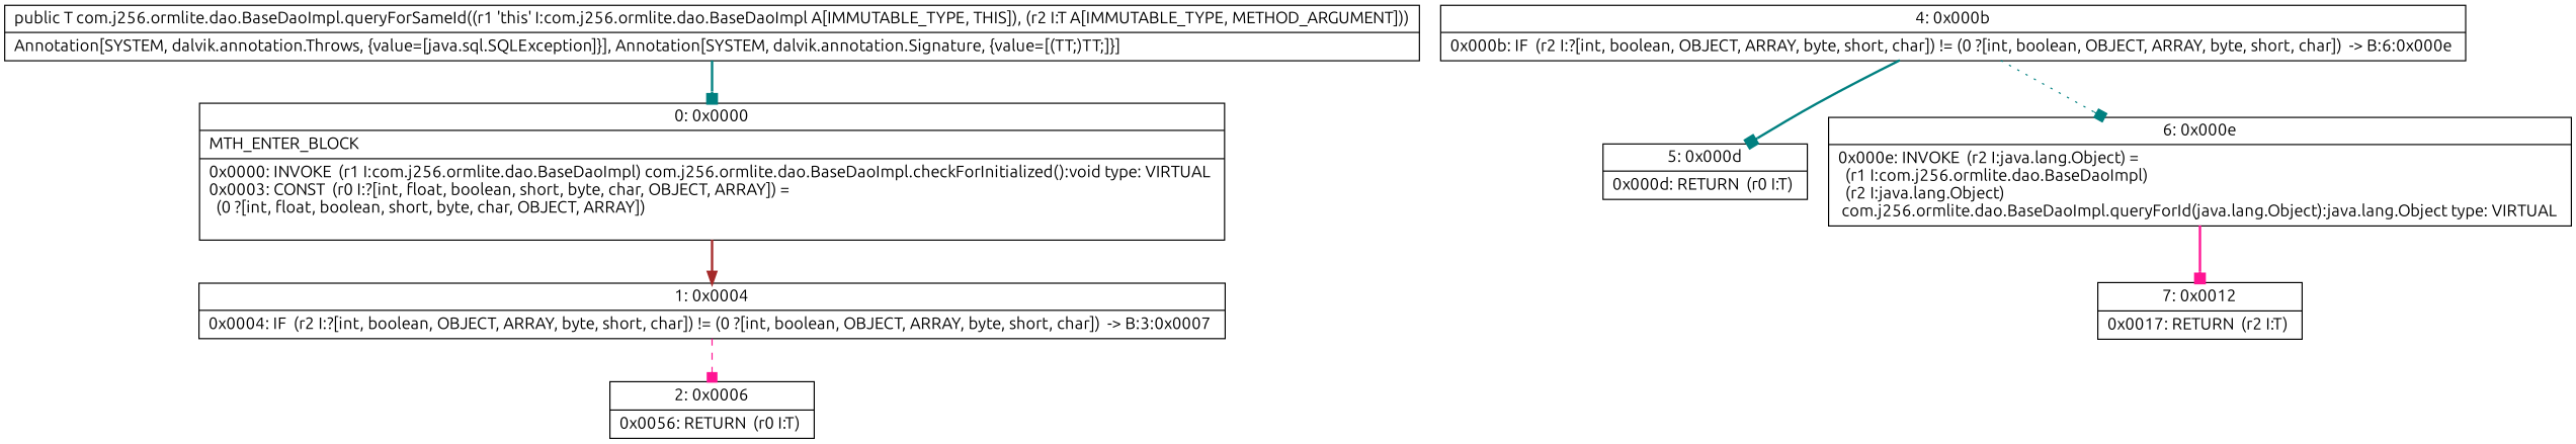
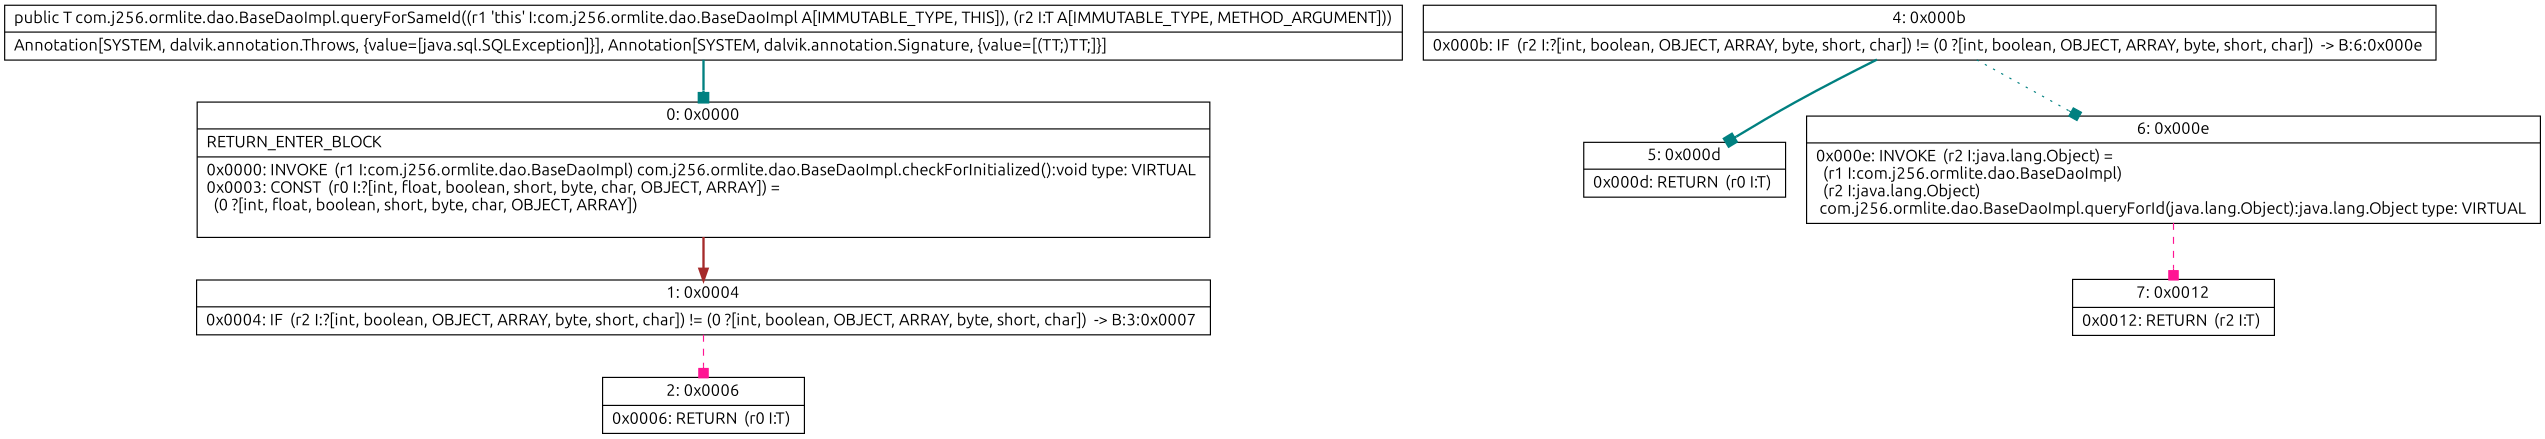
  digraph {
    fontname=Ubuntu
    node [fontname=Ubuntu shape=record]
    edge [arrowhead=box color=teal fontname=Ubuntu style=bold]
-   n1 [label="{0\:\ 0x0000|MTH_ENTER_BLOCK\l|0x0000: INVOKE  (r1 I:com.j256.ormlite.dao.BaseDaoImpl) com.j256.ormlite.dao.BaseDaoImpl.checkForInitialized():void type: VIRTUAL \l0x0003: CONST  (r0 I:?[int, float, boolean, short, byte, char, OBJECT, ARRAY]) = \l  (0 ?[int, float, boolean, short, byte, char, OBJECT, ARRAY])\l \l}"]
+   n1 [label="{0\:\ 0x0000|RETURN_ENTER_BLOCK\l|0x0000: INVOKE  (r1 I:com.j256.ormlite.dao.BaseDaoImpl) com.j256.ormlite.dao.BaseDaoImpl.checkForInitialized():void type: VIRTUAL \l0x0003: CONST  (r0 I:?[int, float, boolean, short, byte, char, OBJECT, ARRAY]) = \l  (0 ?[int, float, boolean, short, byte, char, OBJECT, ARRAY])\l \l}"]
    n2 [label="{1\:\ 0x0004|0x0004: IF  (r2 I:?[int, boolean, OBJECT, ARRAY, byte, short, char]) != (0 ?[int, boolean, OBJECT, ARRAY, byte, short, char])  \-\> B:3:0x0007 \l}"]
-   n3 [label="{2\:\ 0x0006|0x0056: RETURN  (r0 I:T) \l}"]
+   n3 [label="{2\:\ 0x0006|0x0006: RETURN  (r0 I:T) \l}"]
    n4 [label="{4\:\ 0x000b|0x000b: IF  (r2 I:?[int, boolean, OBJECT, ARRAY, byte, short, char]) != (0 ?[int, boolean, OBJECT, ARRAY, byte, short, char])  \-\> B:6:0x000e \l}"]
    n5 [label="{5\:\ 0x000d|0x000d: RETURN  (r0 I:T) \l}"]
    n6 [label="{6\:\ 0x000e|0x000e: INVOKE  (r2 I:java.lang.Object) = \l  (r1 I:com.j256.ormlite.dao.BaseDaoImpl)\l  (r2 I:java.lang.Object)\l com.j256.ormlite.dao.BaseDaoImpl.queryForId(java.lang.Object):java.lang.Object type: VIRTUAL \l}"]
-   n7 [label="{7\:\ 0x0012|0x0017: RETURN  (r2 I:T) \l}"]
+   n7 [label="{7\:\ 0x0012|0x0012: RETURN  (r2 I:T) \l}"]
    n8 [label="{public T com.j256.ormlite.dao.BaseDaoImpl.queryForSameId((r1 'this' I:com.j256.ormlite.dao.BaseDaoImpl A[IMMUTABLE_TYPE, THIS]), (r2 I:T A[IMMUTABLE_TYPE, METHOD_ARGUMENT]))  | Annotation[SYSTEM, dalvik.annotation.Throws, \{value=[java.sql.SQLException]\}], Annotation[SYSTEM, dalvik.annotation.Signature, \{value=[(TT;)TT;]\}]\l}"]
    n1 -> n2 [arrowhead=normal color=brown]
    n2 -> n3 [color=deeppink style=dashed]
    n4 -> n5
    n4 -> n6 [style=dotted]
-   n6 -> n7 [color=deeppink]
+   n6 -> n7 [color=deeppink style=dashed]
    n8 -> n1
  }
